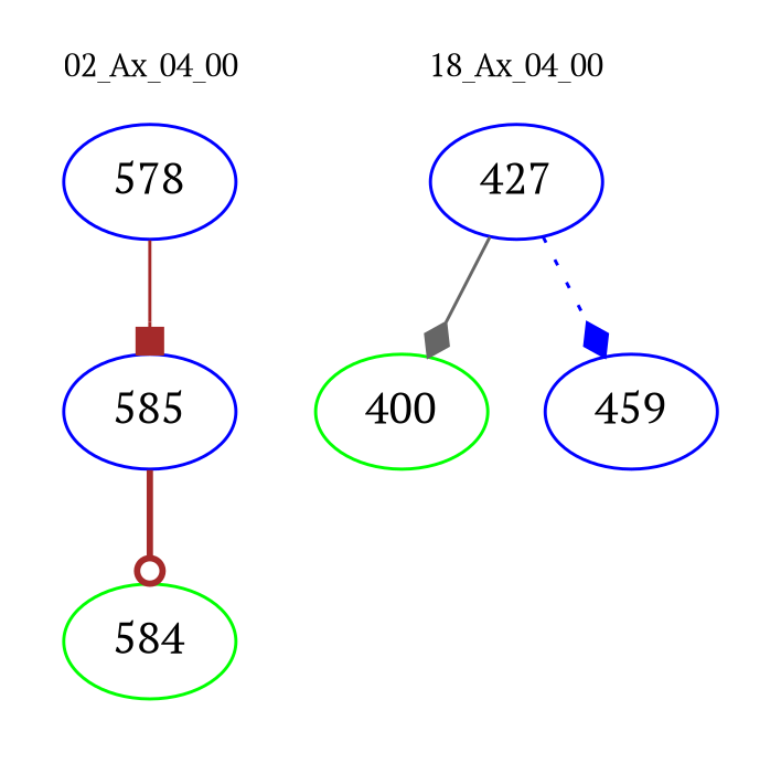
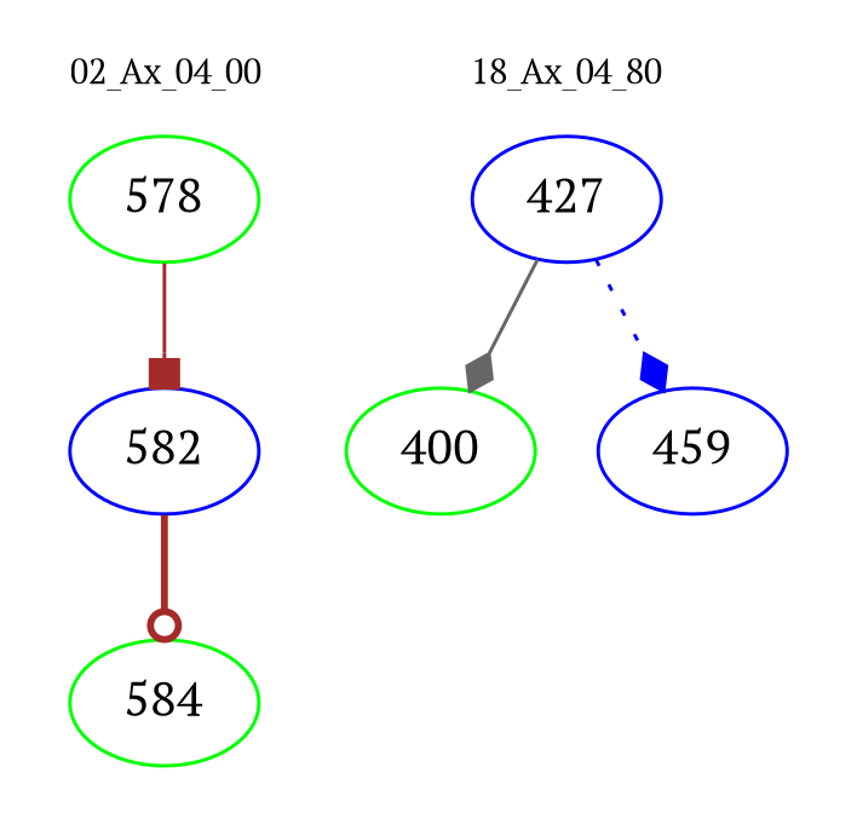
  digraph {
    fontname="PT Serif"
    node [color=blue fontname="PT Serif"]
    edge [arrowhead=diamond color=brown fontname="PT Serif" style=solid]
-   n1 [label=585]
-   n2 [label=578]
+   n1 [label=582]
+   n2 [color=green label=578]
    n3 [color=green label=584]
    n4 [label=427]
    n5 [color=green label=400]
    n6 [label=459]
    subgraph cluster_1 {
      color=white
      fontsize=10
      label="02_Ax_04_00"
      n1
      n2
      n3
    }
    subgraph cluster_2 {
      color=white
      fontsize=10
-     label="18_Ax_04_00"
+     label="18_Ax_04_80"
      n4
      n5
      n6
    }
    n1 -> n3 [arrowhead=odot style=bold]
    n2 -> n1 [arrowhead=box]
    n4 -> n5 [color=gray40]
    n4 -> n6 [color=blue style=dotted]
  }
